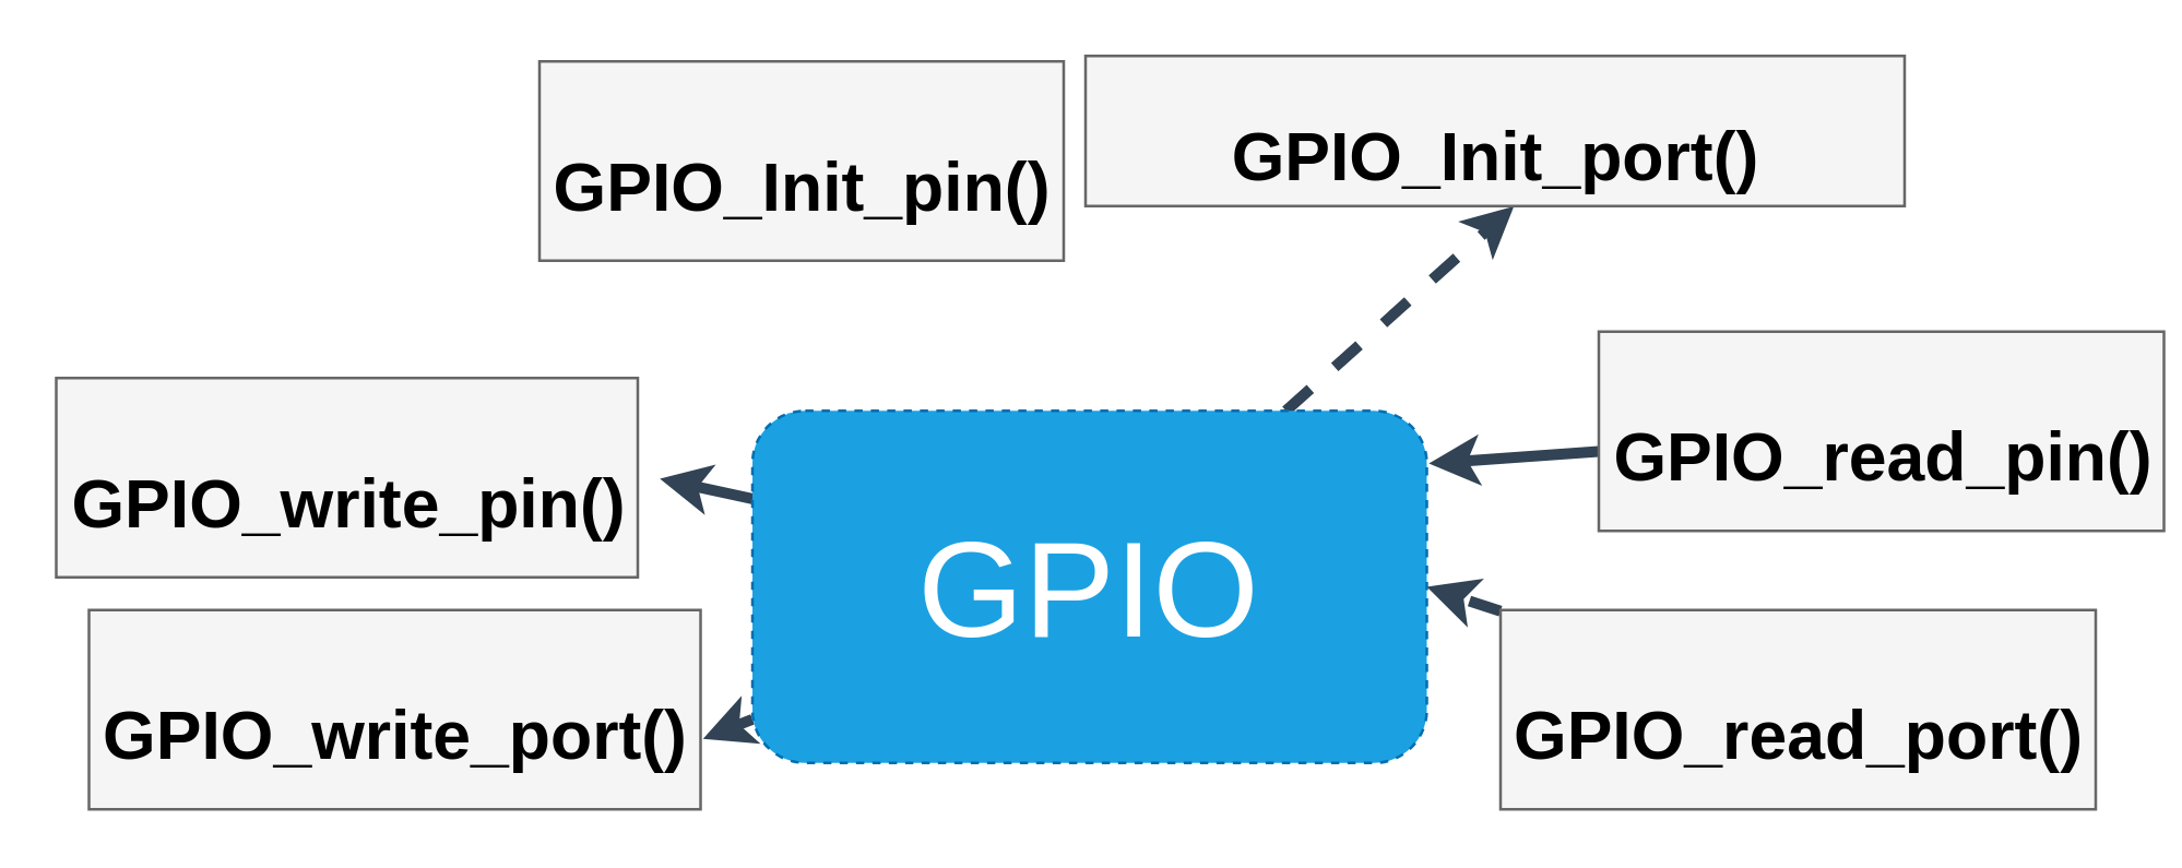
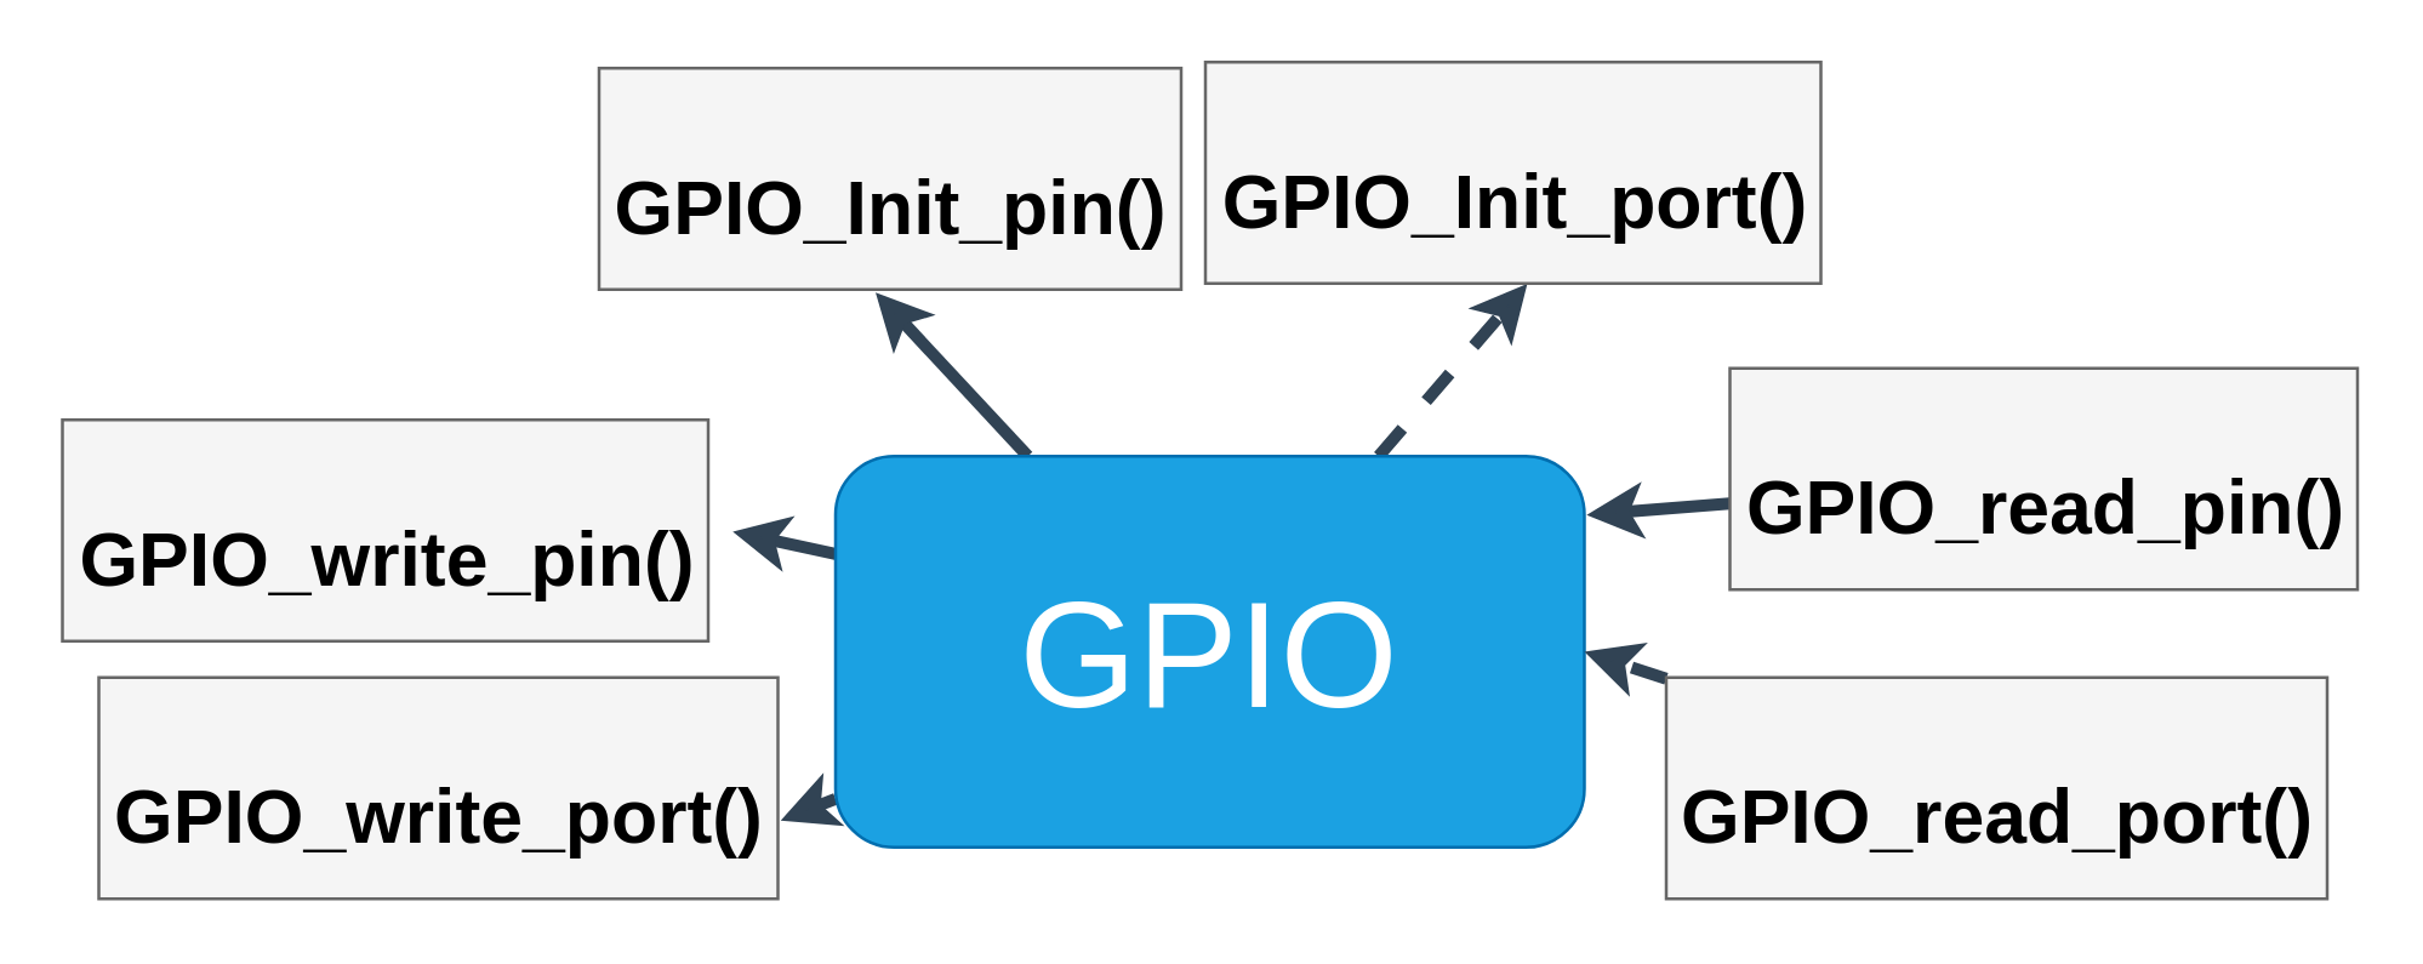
  <mxCell id="0" />
  <mxCell id="1" parent="0" />
  <mxCell id="2" style="edgeStyle=none;rounded=0;html=1;exitX=0;exitY=0.25;exitDx=0;exitDy=0;entryX=1.038;entryY=0.506;entryDx=0;entryDy=0;entryPerimeter=0;fontSize=25;fontColor=#000000;strokeWidth=4;fillColor=#647687;strokeColor=#314354;" parent="1" source="6" target="8" edge="1"><mxGeometry relative="1" as="geometry" /></mxCell>
  <mxCell id="3" style="edgeStyle=none;rounded=0;html=1;entryX=1.004;entryY=0.646;entryDx=0;entryDy=0;entryPerimeter=0;fontSize=25;fontColor=#000000;strokeWidth=4;fillColor=#647687;strokeColor=#314354;" parent="1" source="6" target="9" edge="1"><mxGeometry relative="1" as="geometry" /></mxCell>
  <mxCell id="4" style="edgeStyle=none;rounded=0;html=1;entryX=0.523;entryY=1.002;entryDx=0;entryDy=0;entryPerimeter=0;fontSize=25;fontColor=#000000;strokeWidth=4;fillColor=#647687;strokeColor=#314354;dashed=1;" parent="1" source="6" target="14" edge="1"><mxGeometry relative="1" as="geometry" /></mxCell>
- <mxCell id="6" value="&lt;font style=&quot;font-size: 50px&quot;&gt;GPIO&lt;/font&gt;" style="rounded=1;whiteSpace=wrap;html=1;fillColor=#1ba1e2;fontColor=#ffffff;strokeColor=#006EAF;dashed=1;" parent="1" vertex="1"><mxGeometry x="275" y="150" width="247" height="129" as="geometry" /></mxCell>
+ <mxCell id="5" style="edgeStyle=none;rounded=0;html=1;entryX=0.475;entryY=1.014;entryDx=0;entryDy=0;entryPerimeter=0;fontSize=25;fontColor=#000000;strokeWidth=4;fillColor=#647687;strokeColor=#314354;" parent="1" source="6" target="7" edge="1"><mxGeometry relative="1" as="geometry" /></mxCell>
+ <mxCell id="6" value="&lt;font style=&quot;font-size: 50px&quot;&gt;GPIO&lt;/font&gt;" style="rounded=1;whiteSpace=wrap;html=1;fillColor=#1ba1e2;fontColor=#ffffff;strokeColor=#006EAF;" parent="1" vertex="1"><mxGeometry x="275" y="150" width="247" height="129" as="geometry" /></mxCell>
  <mxCell id="7" value="&lt;font style=&quot;font-size: 25px&quot; color=&quot;#000000&quot;&gt;&lt;b&gt;&lt;font style=&quot;font-size: 25px&quot;&gt;GPIO_Init_pin&lt;/font&gt;()&lt;/b&gt;&lt;/font&gt;" style="text;html=1;align=center;verticalAlign=middle;resizable=0;points=[];autosize=1;strokeColor=#666666;fillColor=#f5f5f5;fontSize=50;fontColor=#333333;" parent="1" vertex="1"><mxGeometry x="197" y="22" width="192" height="73" as="geometry" /></mxCell>
  <mxCell id="8" value="&lt;font style=&quot;font-size: 25px&quot; color=&quot;#000000&quot;&gt;&lt;b&gt;&lt;font style=&quot;font-size: 25px&quot;&gt;GPIO_write_pin&lt;/font&gt;()&lt;/b&gt;&lt;/font&gt;" style="text;html=1;align=center;verticalAlign=middle;resizable=0;points=[];autosize=1;strokeColor=#666666;fillColor=#f5f5f5;fontSize=50;fontColor=#333333;" parent="1" vertex="1"><mxGeometry x="20" y="138" width="213" height="73" as="geometry" /></mxCell>
  <mxCell id="9" value="&lt;font style=&quot;font-size: 25px&quot; color=&quot;#000000&quot;&gt;&lt;b&gt;&lt;font style=&quot;font-size: 25px&quot;&gt;GPIO_write_port&lt;/font&gt;()&lt;/b&gt;&lt;/font&gt;" style="text;html=1;align=center;verticalAlign=middle;resizable=0;points=[];autosize=1;strokeColor=#666666;fillColor=#f5f5f5;fontSize=50;fontColor=#333333;" parent="1" vertex="1"><mxGeometry x="32" y="223" width="224" height="73" as="geometry" /></mxCell>
  <mxCell id="10" style="edgeStyle=none;rounded=0;html=1;entryX=1.003;entryY=0.15;entryDx=0;entryDy=0;entryPerimeter=0;fontSize=25;fontColor=#000000;strokeWidth=4;fillColor=#647687;strokeColor=#314354;" parent="1" source="11" target="6" edge="1"><mxGeometry relative="1" as="geometry" /></mxCell>
- <mxCell id="11" value="&lt;font style=&quot;font-size: 25px&quot; color=&quot;#000000&quot;&gt;&lt;b&gt;&lt;font style=&quot;font-size: 25px&quot;&gt;GPIO_read_pin&lt;/font&gt;()&lt;/b&gt;&lt;/font&gt;" style="text;html=1;align=center;verticalAlign=middle;resizable=0;points=[];autosize=1;strokeColor=#666666;fillColor=#f5f5f5;fontSize=50;fontColor=#333333;" parent="1" vertex="1"><mxGeometry x="585" y="121" width="207" height="73" as="geometry" /></mxCell>
+ <mxCell id="11" value="&lt;font style=&quot;font-size: 25px&quot; color=&quot;#000000&quot;&gt;&lt;b&gt;&lt;font style=&quot;font-size: 25px&quot;&gt;GPIO_read_pin&lt;/font&gt;()&lt;/b&gt;&lt;/font&gt;" style="text;html=1;align=center;verticalAlign=middle;resizable=0;points=[];autosize=1;strokeColor=#666666;fillColor=#f5f5f5;fontSize=50;fontColor=#333333;" parent="1" vertex="1"><mxGeometry x="570" y="121" width="207" height="73" as="geometry" /></mxCell>
  <mxCell id="12" style="edgeStyle=none;rounded=0;html=1;entryX=1;entryY=0.5;entryDx=0;entryDy=0;fontSize=25;fontColor=#000000;strokeWidth=4;fillColor=#647687;strokeColor=#314354;dashed=1;" parent="1" source="13" target="6" edge="1"><mxGeometry relative="1" as="geometry" /></mxCell>
  <mxCell id="13" value="&lt;font style=&quot;font-size: 25px&quot; color=&quot;#000000&quot;&gt;&lt;b&gt;&lt;font style=&quot;font-size: 25px&quot;&gt;GPIO_read_port&lt;/font&gt;()&lt;/b&gt;&lt;/font&gt;" style="text;html=1;align=center;verticalAlign=middle;resizable=0;points=[];autosize=1;fontSize=50;strokeColor=#666666;fillColor=#f5f5f5;fontColor=#333333;" parent="1" vertex="1"><mxGeometry x="549" y="223" width="218" height="73" as="geometry" /></mxCell>
- <mxCell id="14" value="&lt;font style=&quot;font-size: 25px&quot; color=&quot;#000000&quot;&gt;&lt;b&gt;&lt;font style=&quot;font-size: 25px&quot;&gt;GPIO_Init_port&lt;/font&gt;()&lt;/b&gt;&lt;/font&gt;" style="text;html=1;align=center;verticalAlign=middle;resizable=0;points=[];autosize=1;strokeColor=#666666;fillColor=#f5f5f5;fontSize=50;fontColor=#333333;" parent="1" vertex="1"><mxGeometry x="397" y="20" width="300" height="55" as="geometry" /></mxCell>
+ <mxCell id="14" value="&lt;font style=&quot;font-size: 25px&quot; color=&quot;#000000&quot;&gt;&lt;b&gt;&lt;font style=&quot;font-size: 25px&quot;&gt;GPIO_Init_port&lt;/font&gt;()&lt;/b&gt;&lt;/font&gt;" style="text;html=1;align=center;verticalAlign=middle;resizable=0;points=[];autosize=1;strokeColor=#666666;fillColor=#f5f5f5;fontSize=50;fontColor=#333333;" parent="1" vertex="1"><mxGeometry x="397" y="20" width="203" height="73" as="geometry" /></mxCell>
